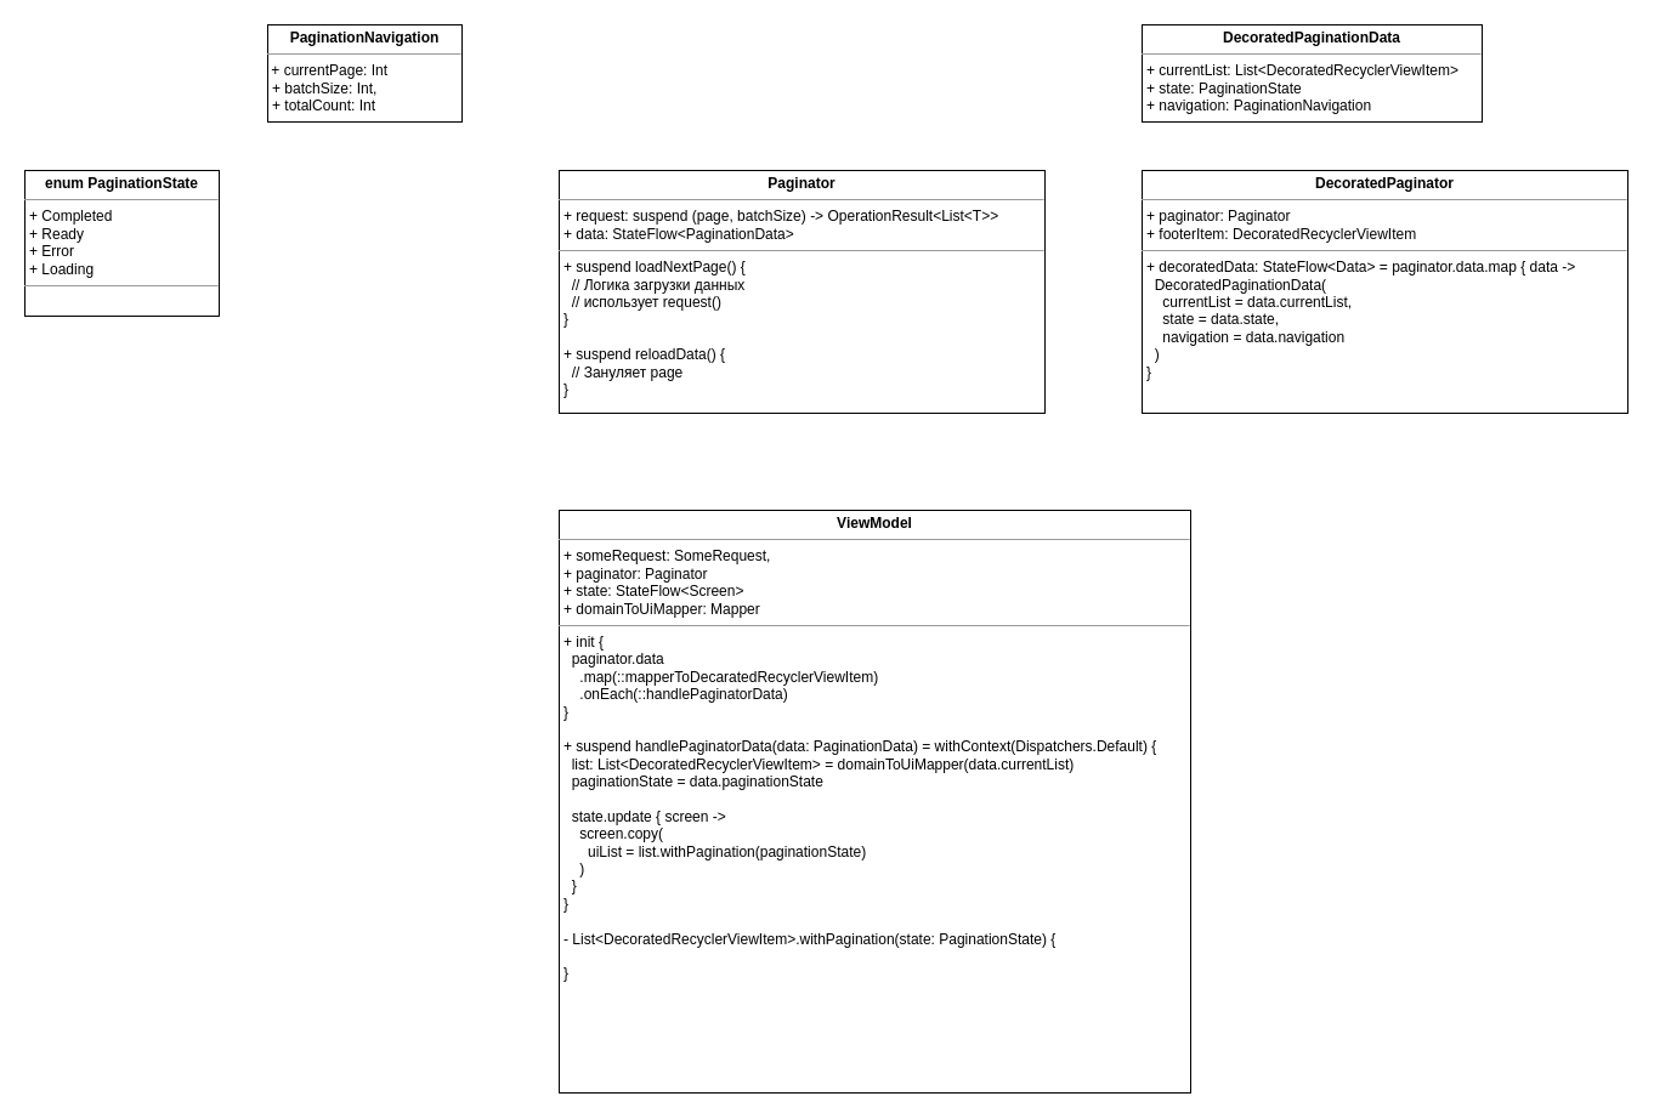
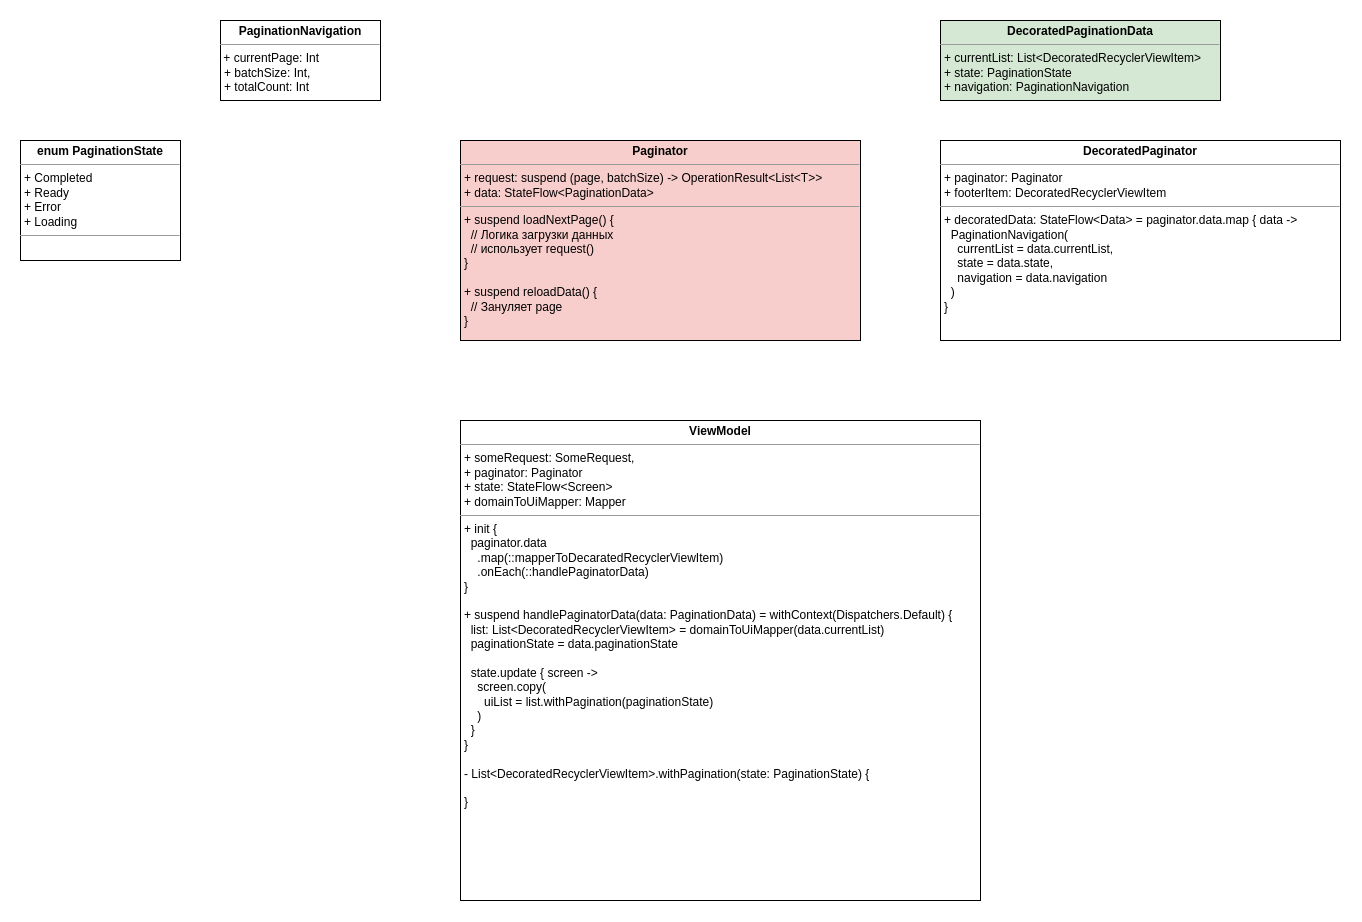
  <mxCell id="0" />
  <mxCell id="1" parent="0" />
  <mxCell id="2" value="&lt;p style=&quot;margin:0px;margin-top:4px;text-align:center;&quot;&gt;&lt;b&gt;enum PaginationState&lt;br&gt;&lt;/b&gt;&lt;/p&gt;&lt;hr size=&quot;1&quot;&gt;&lt;p style=&quot;margin:0px;margin-left:4px;&quot;&gt;+ Completed&lt;/p&gt;&lt;p style=&quot;margin:0px;margin-left:4px;&quot;&gt;+ Ready&lt;/p&gt;&lt;p style=&quot;margin:0px;margin-left:4px;&quot;&gt;+ Error&lt;/p&gt;&lt;p style=&quot;margin:0px;margin-left:4px;&quot;&gt;+ Loading&lt;br&gt;&lt;/p&gt;&lt;hr size=&quot;1&quot;&gt;" style="verticalAlign=top;align=left;overflow=fill;fontSize=12;fontFamily=Helvetica;html=1;whiteSpace=wrap;rounded=0;" vertex="1" parent="1"><mxGeometry x="20" y="140" width="160" height="120" as="geometry" /></mxCell>
- <mxCell id="3" value="&lt;p style=&quot;margin:0px;margin-top:4px;text-align:center;&quot;&gt;&lt;b&gt;Paginator&lt;/b&gt;&lt;/p&gt;&lt;hr size=&quot;1&quot;&gt;&lt;p style=&quot;margin:0px;margin-left:4px;&quot;&gt;+ request: suspend (page, batchSize) -&amp;gt; OperationResult&amp;lt;List&amp;lt;T&amp;gt;&amp;gt;&lt;br&gt;&lt;/p&gt;&lt;p style=&quot;margin:0px;margin-left:4px;&quot;&gt;+ data: StateFlow&amp;lt;PaginationData&amp;gt;&lt;/p&gt;&lt;hr size=&quot;1&quot;&gt;&lt;p style=&quot;margin:0px;margin-left:4px;&quot;&gt;+ suspend loadNextPage() {&lt;/p&gt;&lt;p style=&quot;margin:0px;margin-left:4px;&quot;&gt;&amp;nbsp; // Логика загрузки данных&lt;/p&gt;&lt;p style=&quot;margin:0px;margin-left:4px;&quot;&gt;&amp;nbsp; // использует request()&lt;br&gt;&lt;/p&gt;&lt;p style=&quot;margin:0px;margin-left:4px;&quot;&gt;}&lt;/p&gt;&lt;p style=&quot;margin:0px;margin-left:4px;&quot;&gt;&lt;br&gt;&lt;/p&gt;&lt;p style=&quot;margin:0px;margin-left:4px;&quot;&gt;+ suspend reloadData() {&lt;/p&gt;&lt;p style=&quot;margin:0px;margin-left:4px;&quot;&gt;&amp;nbsp; // Зануляет page&lt;br&gt;&lt;/p&gt;&lt;p style=&quot;margin:0px;margin-left:4px;&quot;&gt;}&lt;br&gt;&lt;/p&gt;" style="verticalAlign=top;align=left;overflow=fill;fontSize=12;fontFamily=Helvetica;html=1;whiteSpace=wrap;rounded=0;" vertex="1" parent="1"><mxGeometry x="460" y="140" width="400" height="200" as="geometry" /></mxCell>
+ <mxCell id="3" value="&lt;p style=&quot;margin:0px;margin-top:4px;text-align:center;&quot;&gt;&lt;b&gt;Paginator&lt;/b&gt;&lt;/p&gt;&lt;hr size=&quot;1&quot;&gt;&lt;p style=&quot;margin:0px;margin-left:4px;&quot;&gt;+ request: suspend (page, batchSize) -&amp;gt; OperationResult&amp;lt;List&amp;lt;T&amp;gt;&amp;gt;&lt;br&gt;&lt;/p&gt;&lt;p style=&quot;margin:0px;margin-left:4px;&quot;&gt;+ data: StateFlow&amp;lt;PaginationData&amp;gt;&lt;/p&gt;&lt;hr size=&quot;1&quot;&gt;&lt;p style=&quot;margin:0px;margin-left:4px;&quot;&gt;+ suspend loadNextPage() {&lt;/p&gt;&lt;p style=&quot;margin:0px;margin-left:4px;&quot;&gt;&amp;nbsp; // Логика загрузки данных&lt;/p&gt;&lt;p style=&quot;margin:0px;margin-left:4px;&quot;&gt;&amp;nbsp; // использует request()&lt;br&gt;&lt;/p&gt;&lt;p style=&quot;margin:0px;margin-left:4px;&quot;&gt;}&lt;/p&gt;&lt;p style=&quot;margin:0px;margin-left:4px;&quot;&gt;&lt;br&gt;&lt;/p&gt;&lt;p style=&quot;margin:0px;margin-left:4px;&quot;&gt;+ suspend reloadData() {&lt;/p&gt;&lt;p style=&quot;margin:0px;margin-left:4px;&quot;&gt;&amp;nbsp; // Зануляет page&lt;br&gt;&lt;/p&gt;&lt;p style=&quot;margin:0px;margin-left:4px;&quot;&gt;}&lt;br&gt;&lt;/p&gt;" style="verticalAlign=top;align=left;overflow=fill;fontSize=12;fontFamily=Helvetica;html=1;whiteSpace=wrap;rounded=0;fillColor=#f8cecc;" vertex="1" parent="1"><mxGeometry x="460" y="140" width="400" height="200" as="geometry" /></mxCell>
  <mxCell id="4" value="&lt;p style=&quot;margin:0px;margin-top:4px;text-align:center;&quot;&gt;&lt;b&gt;PaginationNavigation&lt;/b&gt;&lt;/p&gt;&lt;hr size=&quot;1&quot;&gt;&amp;nbsp;+ currentPage: Int&lt;p style=&quot;margin:0px;margin-left:4px;&quot;&gt;+ batchSize: Int,&lt;/p&gt;&lt;p style=&quot;margin:0px;margin-left:4px;&quot;&gt;+ totalCount: Int&lt;br&gt;&lt;/p&gt;&lt;hr size=&quot;1&quot;&gt;" style="verticalAlign=top;align=left;overflow=fill;fontSize=12;fontFamily=Helvetica;html=1;whiteSpace=wrap;rounded=0;" vertex="1" parent="1"><mxGeometry x="220" y="20" width="160" height="80" as="geometry" /></mxCell>
  <mxCell id="5" value="&lt;p style=&quot;margin:0px;margin-top:4px;text-align:center;&quot;&gt;&lt;b&gt;ViewModel&lt;/b&gt;&lt;/p&gt;&lt;hr size=&quot;1&quot;&gt;&lt;p style=&quot;margin:0px;margin-left:4px;&quot;&gt;+ someRequest: SomeRequest,&lt;br&gt;&lt;/p&gt;&lt;p style=&quot;margin:0px;margin-left:4px;&quot;&gt;+ paginator: Paginator&lt;/p&gt;&lt;p style=&quot;margin:0px;margin-left:4px;&quot;&gt;+ state: StateFlow&amp;lt;Screen&amp;gt;&lt;/p&gt;&lt;p style=&quot;margin:0px;margin-left:4px;&quot;&gt;+ domainToUiMapper: Mapper&lt;br&gt;&lt;/p&gt;&lt;hr size=&quot;1&quot;&gt;&lt;p style=&quot;margin:0px;margin-left:4px;&quot;&gt;+ init {&lt;/p&gt;&lt;p style=&quot;margin:0px;margin-left:4px;&quot;&gt;&amp;nbsp; paginator.data&lt;/p&gt;&lt;p style=&quot;margin:0px;margin-left:4px;&quot;&gt;&amp;nbsp;&amp;nbsp;&amp;nbsp; .map(::mapperToDecaratedRecyclerViewItem)&lt;/p&gt;&lt;p style=&quot;margin:0px;margin-left:4px;&quot;&gt;&amp;nbsp;&amp;nbsp;&amp;nbsp; .onEach(::handlePaginatorData)&lt;br&gt;&lt;/p&gt;&lt;p style=&quot;margin:0px;margin-left:4px;&quot;&gt;}&lt;/p&gt;&lt;p style=&quot;margin:0px;margin-left:4px;&quot;&gt;&lt;br&gt;&lt;/p&gt;&lt;p style=&quot;margin:0px;margin-left:4px;&quot;&gt;+ suspend handlePaginatorData(data: PaginationData) = withContext(Dispatchers.Default) {&lt;/p&gt;&lt;p style=&quot;margin:0px;margin-left:4px;&quot;&gt;&amp;nbsp; list: List&amp;lt;DecoratedRecyclerViewItem&amp;gt; = domainToUiMapper(data.currentList)&lt;br&gt;&lt;/p&gt;&lt;p style=&quot;margin:0px;margin-left:4px;&quot;&gt;&amp;nbsp; paginationState = data.paginationState&lt;/p&gt;&lt;p style=&quot;margin:0px;margin-left:4px;&quot;&gt;&lt;br&gt;&lt;/p&gt;&lt;p style=&quot;margin:0px;margin-left:4px;&quot;&gt;&amp;nbsp; state.update { screen -&amp;gt;&lt;br&gt;&lt;/p&gt;&lt;p style=&quot;margin:0px;margin-left:4px;&quot;&gt;&amp;nbsp;&amp;nbsp;&amp;nbsp; screen.copy(&lt;/p&gt;&lt;p style=&quot;margin:0px;margin-left:4px;&quot;&gt;&amp;nbsp;&amp;nbsp;&amp;nbsp;&amp;nbsp;&amp;nbsp; uiList = list.withPagination(paginationState)&lt;br&gt;&lt;/p&gt;&lt;p style=&quot;margin:0px;margin-left:4px;&quot;&gt;&amp;nbsp;&amp;nbsp;&amp;nbsp; )&lt;br&gt;&lt;/p&gt;&lt;p style=&quot;margin:0px;margin-left:4px;&quot;&gt;&amp;nbsp; }&lt;br&gt;&lt;/p&gt;&lt;p style=&quot;margin:0px;margin-left:4px;&quot;&gt;}&lt;/p&gt;&lt;p style=&quot;margin:0px;margin-left:4px;&quot;&gt;&lt;br&gt;&lt;/p&gt;&lt;p style=&quot;margin:0px;margin-left:4px;&quot;&gt;- List&amp;lt;DecoratedRecyclerViewItem&amp;gt;.withPagination(state: PaginationState) {&lt;/p&gt;&lt;p style=&quot;margin:0px;margin-left:4px;&quot;&gt;&amp;nbsp; &lt;br&gt;&lt;/p&gt;&lt;p style=&quot;margin:0px;margin-left:4px;&quot;&gt;}&lt;br&gt;&lt;/p&gt;" style="verticalAlign=top;align=left;overflow=fill;fontSize=12;fontFamily=Helvetica;html=1;whiteSpace=wrap;" vertex="1" parent="1"><mxGeometry x="460" y="420" width="520" height="480" as="geometry" /></mxCell>
- <mxCell id="6" value="&lt;p style=&quot;margin:0px;margin-top:4px;text-align:center;&quot;&gt;&lt;b&gt;DecoratedPaginator&lt;/b&gt;&lt;/p&gt;&lt;hr size=&quot;1&quot;&gt;&lt;p style=&quot;margin:0px;margin-left:4px;&quot;&gt;+ paginator: Paginator&lt;/p&gt;&lt;p style=&quot;margin:0px;margin-left:4px;&quot;&gt;+ footerItem: DecoratedRecyclerViewItem&lt;br&gt;&lt;/p&gt;&lt;hr size=&quot;1&quot;&gt;&lt;p style=&quot;margin:0px;margin-left:4px;&quot;&gt;+ decoratedData: StateFlow&amp;lt;Data&amp;gt; = paginator.data.map { data -&amp;gt;&lt;br&gt;&lt;/p&gt;&lt;p style=&quot;margin:0px;margin-left:4px;&quot;&gt;&amp;nbsp; DecoratedPaginationData(&lt;/p&gt;&lt;p style=&quot;margin:0px;margin-left:4px;&quot;&gt;&amp;nbsp;&amp;nbsp;&amp;nbsp; currentList = data.currentList,&lt;/p&gt;&lt;p style=&quot;margin:0px;margin-left:4px;&quot;&gt;&amp;nbsp;&amp;nbsp;&amp;nbsp; state = data.state,&lt;/p&gt;&lt;p style=&quot;margin:0px;margin-left:4px;&quot;&gt;&amp;nbsp;&amp;nbsp;&amp;nbsp; navigation = data.navigation&lt;br&gt;&lt;/p&gt;&lt;p style=&quot;margin:0px;margin-left:4px;&quot;&gt;&amp;nbsp; )&lt;br&gt;&lt;/p&gt;&lt;p style=&quot;margin:0px;margin-left:4px;&quot;&gt;}&lt;br&gt;&lt;/p&gt;" style="verticalAlign=top;align=left;overflow=fill;fontSize=12;fontFamily=Helvetica;html=1;whiteSpace=wrap;" vertex="1" parent="1"><mxGeometry x="940" y="140" width="400" height="200" as="geometry" /></mxCell>
- <mxCell id="7" value="&lt;p style=&quot;margin:0px;margin-top:4px;text-align:center;&quot;&gt;&lt;b&gt;DecoratedPaginationData&lt;/b&gt;&lt;/p&gt;&lt;hr size=&quot;1&quot;&gt;&lt;p style=&quot;margin:0px;margin-left:4px;&quot;&gt;+ currentList: List&amp;lt;DecoratedRecyclerViewItem&amp;gt;&lt;/p&gt;&lt;p style=&quot;margin:0px;margin-left:4px;&quot;&gt;+ state: PaginationState&lt;/p&gt;&lt;p style=&quot;margin:0px;margin-left:4px;&quot;&gt;+ navigation: PaginationNavigation&lt;br&gt;&lt;/p&gt;&lt;hr size=&quot;1&quot;&gt;" style="verticalAlign=top;align=left;overflow=fill;fontSize=12;fontFamily=Helvetica;html=1;whiteSpace=wrap;rounded=0;" vertex="1" parent="1"><mxGeometry x="940" y="20" width="280" height="80" as="geometry" /></mxCell>
+ <mxCell id="6" value="&lt;p style=&quot;margin:0px;margin-top:4px;text-align:center;&quot;&gt;&lt;b&gt;DecoratedPaginator&lt;/b&gt;&lt;/p&gt;&lt;hr size=&quot;1&quot;&gt;&lt;p style=&quot;margin:0px;margin-left:4px;&quot;&gt;+ paginator: Paginator&lt;/p&gt;&lt;p style=&quot;margin:0px;margin-left:4px;&quot;&gt;+ footerItem: DecoratedRecyclerViewItem&lt;br&gt;&lt;/p&gt;&lt;hr size=&quot;1&quot;&gt;&lt;p style=&quot;margin:0px;margin-left:4px;&quot;&gt;+ decoratedData: StateFlow&amp;lt;Data&amp;gt; = paginator.data.map { data -&amp;gt;&lt;br&gt;&lt;/p&gt;&lt;p style=&quot;margin:0px;margin-left:4px;&quot;&gt;&amp;nbsp; PaginationNavigation(&lt;/p&gt;&lt;p style=&quot;margin:0px;margin-left:4px;&quot;&gt;&amp;nbsp;&amp;nbsp;&amp;nbsp; currentList = data.currentList,&lt;/p&gt;&lt;p style=&quot;margin:0px;margin-left:4px;&quot;&gt;&amp;nbsp;&amp;nbsp;&amp;nbsp; state = data.state,&lt;/p&gt;&lt;p style=&quot;margin:0px;margin-left:4px;&quot;&gt;&amp;nbsp;&amp;nbsp;&amp;nbsp; navigation = data.navigation&lt;br&gt;&lt;/p&gt;&lt;p style=&quot;margin:0px;margin-left:4px;&quot;&gt;&amp;nbsp; )&lt;br&gt;&lt;/p&gt;&lt;p style=&quot;margin:0px;margin-left:4px;&quot;&gt;}&lt;br&gt;&lt;/p&gt;" style="verticalAlign=top;align=left;overflow=fill;fontSize=12;fontFamily=Helvetica;html=1;whiteSpace=wrap;" vertex="1" parent="1"><mxGeometry x="940" y="140" width="400" height="200" as="geometry" /></mxCell>
+ <mxCell id="7" value="&lt;p style=&quot;margin:0px;margin-top:4px;text-align:center;&quot;&gt;&lt;b&gt;DecoratedPaginationData&lt;/b&gt;&lt;/p&gt;&lt;hr size=&quot;1&quot;&gt;&lt;p style=&quot;margin:0px;margin-left:4px;&quot;&gt;+ currentList: List&amp;lt;DecoratedRecyclerViewItem&amp;gt;&lt;/p&gt;&lt;p style=&quot;margin:0px;margin-left:4px;&quot;&gt;+ state: PaginationState&lt;/p&gt;&lt;p style=&quot;margin:0px;margin-left:4px;&quot;&gt;+ navigation: PaginationNavigation&lt;br&gt;&lt;/p&gt;&lt;hr size=&quot;1&quot;&gt;" style="verticalAlign=top;align=left;overflow=fill;fontSize=12;fontFamily=Helvetica;html=1;whiteSpace=wrap;rounded=0;fillColor=#d5e8d4;" vertex="1" parent="1"><mxGeometry x="940" y="20" width="280" height="80" as="geometry" /></mxCell>
